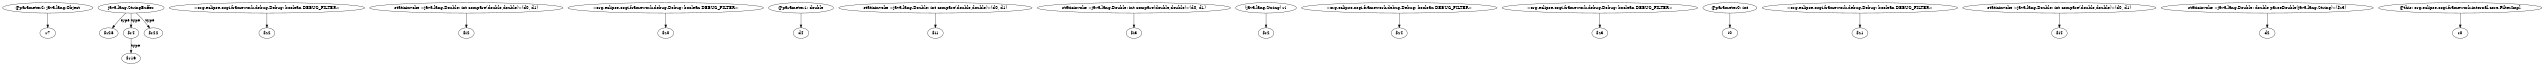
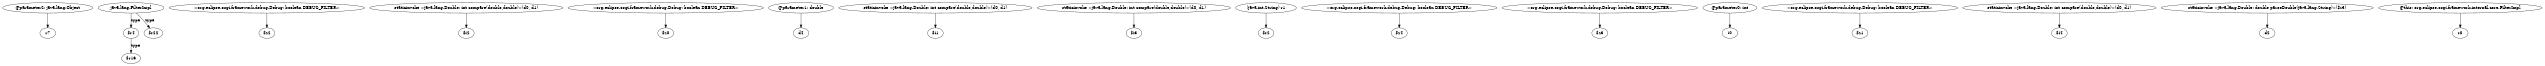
  digraph {
    n1 [label="@parameter2: java.lang.Object"]
    n2 [label=r7]
-   n3 [label="java.lang.StringBuffer"]
-   n4 [label="$r28"]
+   n3 [label="java.lang.FilterImpl"]
    n5 [label="$r4"]
    n6 [label="$r22"]
    n7 [label="$r16"]
    n8 [label="<org.eclipse.osgi.framework.debug.Debug: boolean DEBUG_FILTER>"]
    n9 [label="$z2"]
    n10 [label="staticinvoke <java.lang.Double: int compare(double,double)>(d0, d1)"]
    n11 [label="$i2"]
    n12 [label="<org.eclipse.osgi.framework.debug.Debug: boolean DEBUG_FILTER>"]
    n13 [label="$z0"]
    n14 [label="@parameter1: double"]
    n15 [label=d4]
    n16 [label="staticinvoke <java.lang.Double: int compare(double,double)>(d0, d1)"]
    n17 [label="$i1"]
    n18 [label="staticinvoke <java.lang.Double: int compare(double,double)>(d0, d1)"]
    n19 [label="$i3"]
-   n20 [label="(java.lang.String) r1"]
+   n20 [label="(java.int.String) r1"]
    n21 [label="$r2"]
    n22 [label="<org.eclipse.osgi.framework.debug.Debug: boolean DEBUG_FILTER>"]
    n23 [label="$z4"]
    n24 [label="<org.eclipse.osgi.framework.debug.Debug: boolean DEBUG_FILTER>"]
    n25 [label="$z3"]
    n26 [label="@parameter0: int"]
    n27 [label=i0]
    n28 [label="<org.eclipse.osgi.framework.debug.Debug: boolean DEBUG_FILTER>"]
    n29 [label="$z1"]
    n30 [label="staticinvoke <java.lang.Double: int compare(double,double)>(d0, d1)"]
    n31 [label="$i4"]
    n32 [label="staticinvoke <java.lang.Double: double parseDouble(java.lang.String)>($r3)"]
    n33 [label=d2]
    n34 [label="@this: org.eclipse.osgi.framework.internal.core.FilterImpl"]
    n35 [label=r0]
    n1 -> n2
-   n3 -> n4 [label=type]
    n3 -> n5 [label=type]
    n3 -> n6 [label=type]
    n5 -> n7 [label=type]
    n8 -> n9
    n10 -> n11
    n12 -> n13
    n14 -> n15
    n16 -> n17
    n18 -> n19
    n20 -> n21
    n22 -> n23
    n24 -> n25
    n26 -> n27
    n28 -> n29
    n30 -> n31
    n32 -> n33
    n34 -> n35
  }
